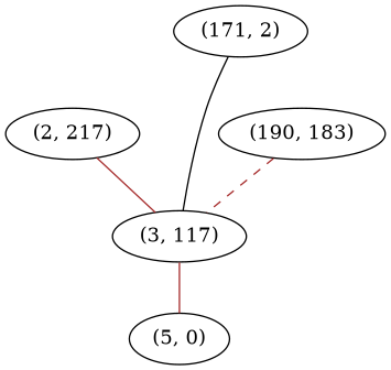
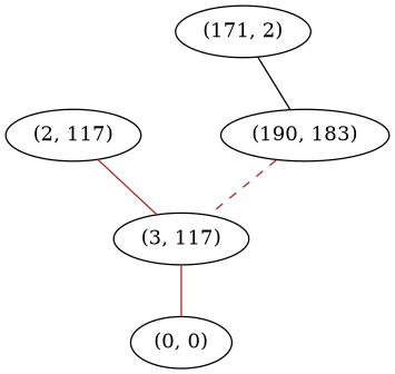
  graph {
    edge [color=brown style=solid weight=1]
-   "(2, 117)" [label="(2, 217)"]
+   "(2, 117)"
    "(3, 117)"
-   "(0, 0)" [label="(5, 0)"]
+   "(0, 0)"
    "(190, 183)"
    "(171, 2)"
    "(2, 117)" -- "(3, 117)"
    "(3, 117)" -- "(0, 0)" [weight=4]
    "(190, 183)" -- "(3, 117)" [style=dashed]
-   "(171, 2)" -- "(3, 117)" [color=black]
+   "(171, 2)" -- "(190, 183)" [color=black]
  }
